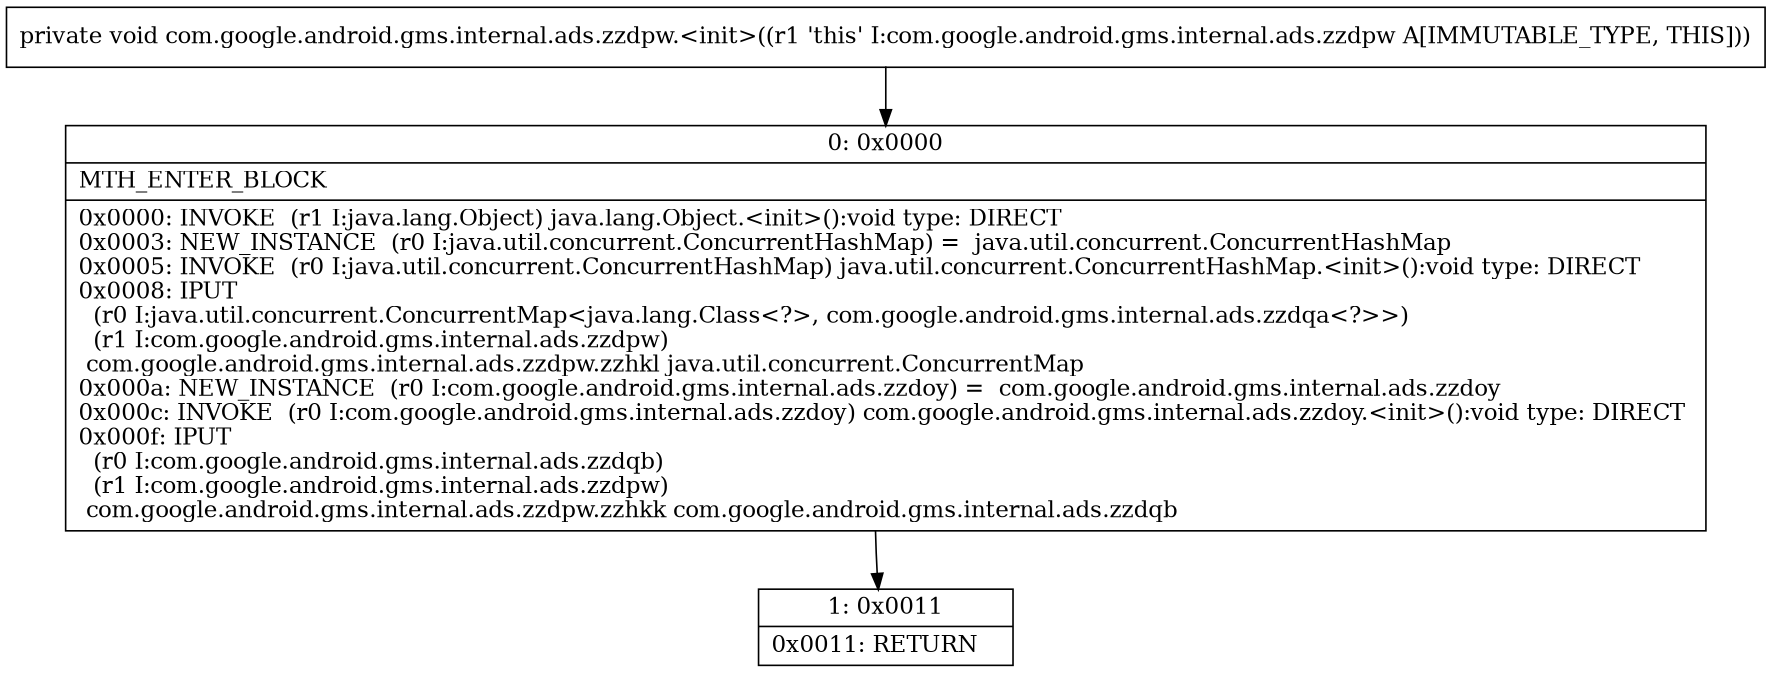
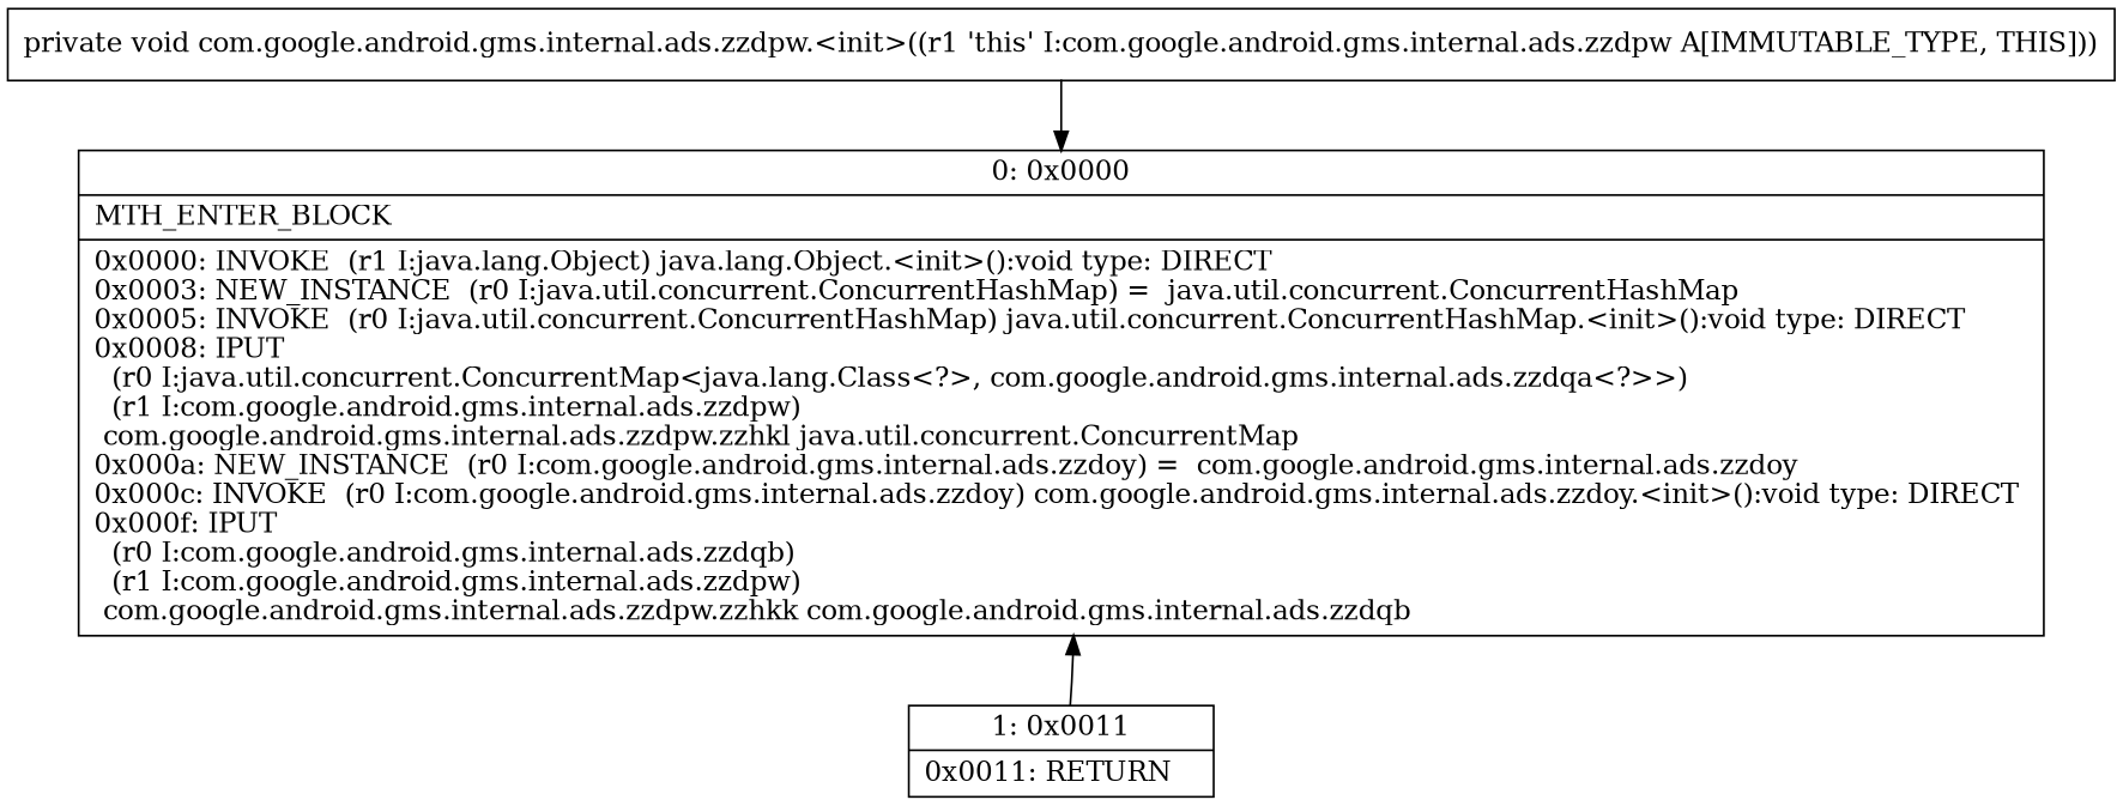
  digraph {
    node [shape=record]
    n1 [label="{0\:\ 0x0000|MTH_ENTER_BLOCK\l|0x0000: INVOKE  (r1 I:java.lang.Object) java.lang.Object.\<init\>():void type: DIRECT \l0x0003: NEW_INSTANCE  (r0 I:java.util.concurrent.ConcurrentHashMap) =  java.util.concurrent.ConcurrentHashMap \l0x0005: INVOKE  (r0 I:java.util.concurrent.ConcurrentHashMap) java.util.concurrent.ConcurrentHashMap.\<init\>():void type: DIRECT \l0x0008: IPUT  \l  (r0 I:java.util.concurrent.ConcurrentMap\<java.lang.Class\<?\>, com.google.android.gms.internal.ads.zzdqa\<?\>\>)\l  (r1 I:com.google.android.gms.internal.ads.zzdpw)\l com.google.android.gms.internal.ads.zzdpw.zzhkl java.util.concurrent.ConcurrentMap \l0x000a: NEW_INSTANCE  (r0 I:com.google.android.gms.internal.ads.zzdoy) =  com.google.android.gms.internal.ads.zzdoy \l0x000c: INVOKE  (r0 I:com.google.android.gms.internal.ads.zzdoy) com.google.android.gms.internal.ads.zzdoy.\<init\>():void type: DIRECT \l0x000f: IPUT  \l  (r0 I:com.google.android.gms.internal.ads.zzdqb)\l  (r1 I:com.google.android.gms.internal.ads.zzdpw)\l com.google.android.gms.internal.ads.zzdpw.zzhkk com.google.android.gms.internal.ads.zzdqb \l}"]
    n2 [label="{1\:\ 0x0011|0x0011: RETURN   \l}"]
    n3 [label="{private void com.google.android.gms.internal.ads.zzdpw.\<init\>((r1 'this' I:com.google.android.gms.internal.ads.zzdpw A[IMMUTABLE_TYPE, THIS])) }"]
-   n1 -> n2
+   n2 -> n1
    n3 -> n1
  }
